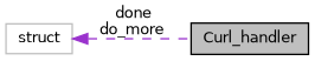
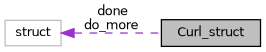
  digraph {
    rankdir=LR
    node [fontname=Helvetica fontsize=10 shape=record style=filled]
-   n1 [color=black fillcolor=grey75 fontcolor=black height=0.2 label=Curl_handler width=0.4]
+   n1 [color=black fillcolor=grey75 fontcolor=black height=0.2 label=Curl_struct width=0.4]
    n2 [color=grey75 fillcolor=white height=0.2 label=struct width=0.4]
    n2 -> n1 [color=darkorchid3 dir=back fontname=Helvetica fontsize=10 label=" done\ndo_more" labelfontname=Helvetica labelfontsize=10 style=dashed]
  }
